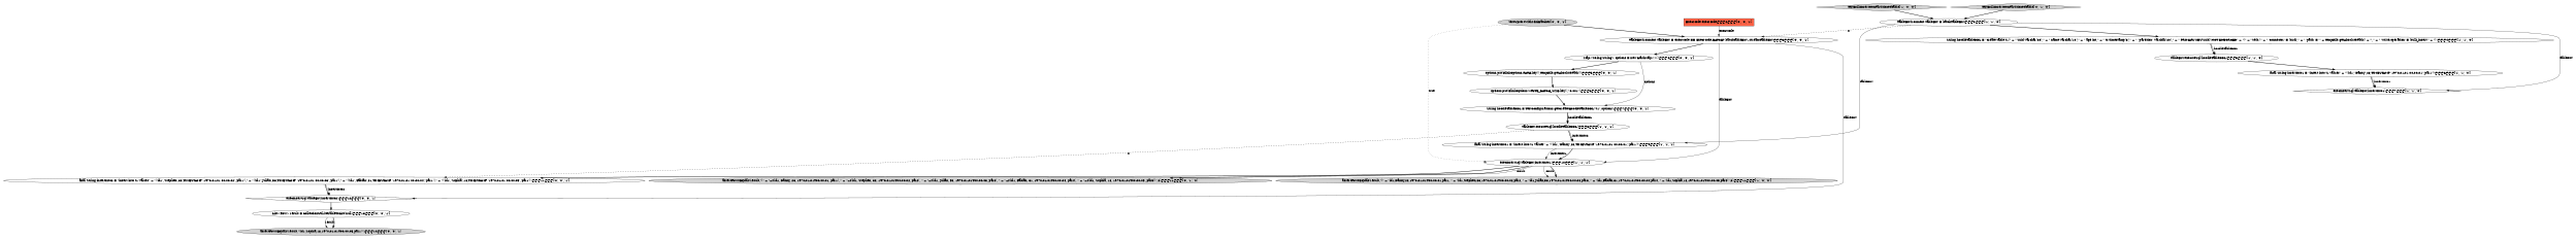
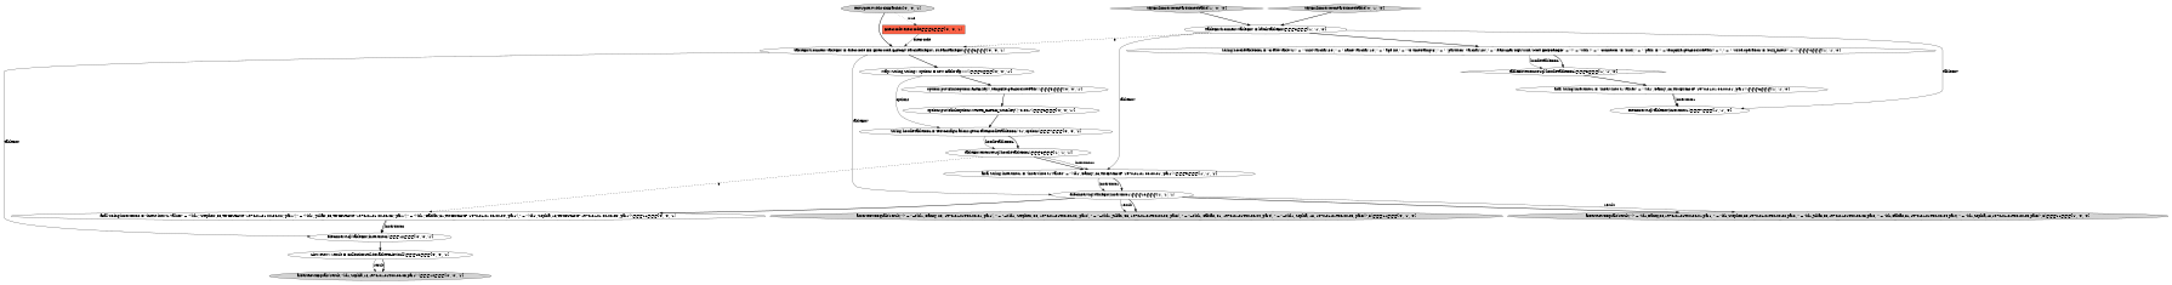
  digraph {
    node [fillcolor=white shape=ellipse style=filled]
    edge [style=bold]
    n1 [label="String hoodieTableDDL = \"create table t1(\" + \" uuid varchar(20),\" + \" name varchar(10),\" + \" age int,\" + \" ts timestamp(3),\" + \" `partition` varchar(20),\" + \" PRIMARY KEY(uuid) NOT ENFORCED\" + \")\" + \"with (\" + \" 'connector' = 'hudi',\" + \" 'path' = '\" + tempFile.getAbsolutePath() + \"',\" + \" 'write.operation' = 'bulk_insert'\" + \")\"@@@4@@@['1', '1', '0']"]
-   n2 [label="tableEnv.executeSql(hoodieTableDDL)@@@5@@@['1', '1', '0']"]
+   n2 [label="tableEnv.executeSql(hoodieTableDDL)@@@5@@@['1', '1', '0']" shape=diamond]
    n3 [label="final String insertInto1 = \"insert into t1 values\" + \"('id1','Danny',23,TIMESTAMP '1970-01-01 00:00:01','par1')\"@@@6@@@['1', '1', '0']"]
-   n4 [label="execInsertSql(tableEnv,insertInto1)@@@7@@@['1', '1', '0']" shape=diamond]
+   n4 [label="execInsertSql(tableEnv,insertInto1)@@@7@@@['1', '1', '0']"]
    n5 [label="final String insertInto1 = \"insert into t1 values\" + \"('id1','Danny',23,TIMESTAMP '1970-01-01 00:00:01','par1')\"@@@9@@@['1', '1', '1']"]
    n6 [label="execInsertSql(tableEnv,insertInto1)@@@10@@@['1', '1', '1']"]
    n7 [fillcolor=lightgray label="assertRowsEquals(result,\"(\" + \"id1,Danny,23,1970-01-01T00:00:01,par1, \" + \"id1,Stephen,33,1970-01-01T00:00:02,par2, \" + \"id1,Julian,53,1970-01-01T00:00:03,par3, \" + \"id1,Fabian,31,1970-01-01T00:00:04,par4, \" + \"id1,Sophia,18,1970-01-01T00:00:05,par5(\",3)@@@11@@@['1', '0', '0']"]
    n8 [label="final String insertInto2 = \"insert into t1 values\" + \"('id1','Stephen',33,TIMESTAMP '1970-01-01 00:00:02','par1'),\" + \"('id1','Julian',53,TIMESTAMP '1970-01-01 00:00:03','par1'),\" + \"('id1','Fabian',31,TIMESTAMP '1970-01-01 00:00:04','par1'),\" + \"('id1','Sophia',18,TIMESTAMP '1970-01-01 00:00:05','par1')\"@@@11@@@['0', '0', '1']"]
    n9 [fillcolor=lightgray label="assertRowsEquals(result,\"(\" + \"+I(id1, Danny, 23, 1970-01-01T00:00:01, par1(, \" + \"+I(id1, Stephen, 33, 1970-01-01T00:00:02, par2(, \" + \"+I(id1, Julian, 53, 1970-01-01T00:00:03, par3(, \" + \"+I(id1, Fabian, 31, 1970-01-01T00:00:04, par4(, \" + \"+I(id1, Sophia, 18, 1970-01-01T00:00:05, par5((\",3)@@@11@@@['0', '1', '0']"]
    n10 [label="options.put(FlinkOptions.PATH.key(),tempFile.getAbsolutePath())@@@5@@@['0', '0', '1']"]
    n11 [label="options.put(FlinkOptions.WRITE_BATCH_SIZE.key(),\"0.001\")@@@6@@@['0', '0', '1']"]
    n12 [label="String hoodieTableDDL = TestConfigurations.getCreateHoodieTableDDL(\"t1\",options)@@@7@@@['0', '0', '1']"]
    n13 [fillcolor=lightgray label="testBulkInsertNonPartitionedTable['1', '0', '0']" shape=diamond]
    n14 [label="TableEnvironment tableEnv = batchTableEnv@@@3@@@['1', '1', '0']"]
    n15 [label="TableEnvironment tableEnv = execMode == ExecMode.BATCH? batchTableEnv: streamTableEnv@@@3@@@['0', '0', '1']"]
    n16 [label="List<Row> result = CollectionUtil.iterableToList(null)@@@13@@@['0', '0', '1']"]
    n17 [fillcolor=lightgray label="assertRowsEquals(result,\"(id1,Sophia,18,1970-01-01T00:00:05,par1(\")@@@14@@@['0', '0', '1']"]
    n18 [fillcolor=lightgray label="testBulkInsertNonPartitionedTable['0', '1', '0']" shape=diamond]
-   n19 [label="execInsertSql(tableEnv,insertInto2)@@@12@@@['0', '0', '1']" shape=diamond]
+   n19 [label="execInsertSql(tableEnv,insertInto2)@@@12@@@['0', '0', '1']"]
    n20 [fillcolor=lightgray label="testUpsertWithMiniBatches['0', '0', '1']"]
    n21 [fillcolor=tomato label="ExecMode execMode@@@2@@@['0', '0', '1']" shape=box]
    n22 [label="Map<String,String> options = new HashMap<>()@@@4@@@['0', '0', '1']"]
    n23 [label="tableEnv.executeSql(hoodieTableDDL)@@@8@@@['1', '1', '1']"]
    n1 -> n2
    n1 -> n2 [label=hoodieTableDDL style=solid]
    n2 -> n3
    n3 -> n4 [label=insertInto1 style=solid]
    n3 -> n4
    n5 -> n6 [label=insertInto1 style=solid]
    n5 -> n6
    n6 -> n7 [label=result style=solid]
    n6 -> n7
    n6 -> n8
    n6 -> n9
    n6 -> n9 [label=result style=solid]
    n8 -> n19 [label=insertInto2 style=solid]
    n8 -> n19
    n10 -> n11
    n11 -> n12
    n12 -> n23
    n12 -> n23 [label=hoodieTableDDL style=solid]
    n13 -> n14
    n14 -> n1
    n14 -> n4 [label=tableEnv style=solid]
    n14 -> n5 [label=tableEnv style=solid]
    n14 -> n15 [label=0 style=dashed]
    n15 -> n6 [label=tableEnv style=solid]
    n15 -> n19 [label=tableEnv style=solid]
    n15 -> n22
    n16 -> n17 [label=result style=solid]
    n16 -> n17
    n18 -> n14
    n19 -> n16
    n20 -> n15
-   n20 -> n6 [label=true style=dotted]
+   n20 -> n21 [label=true style=dotted]
    n21 -> n15 [label=execMode style=solid]
    n22 -> n10
    n22 -> n12 [label=options style=solid]
    n23 -> n5
    n23 -> n5 [label=insertInto2 style=solid]
    n23 -> n8 [label=0 style=dashed]
  }
